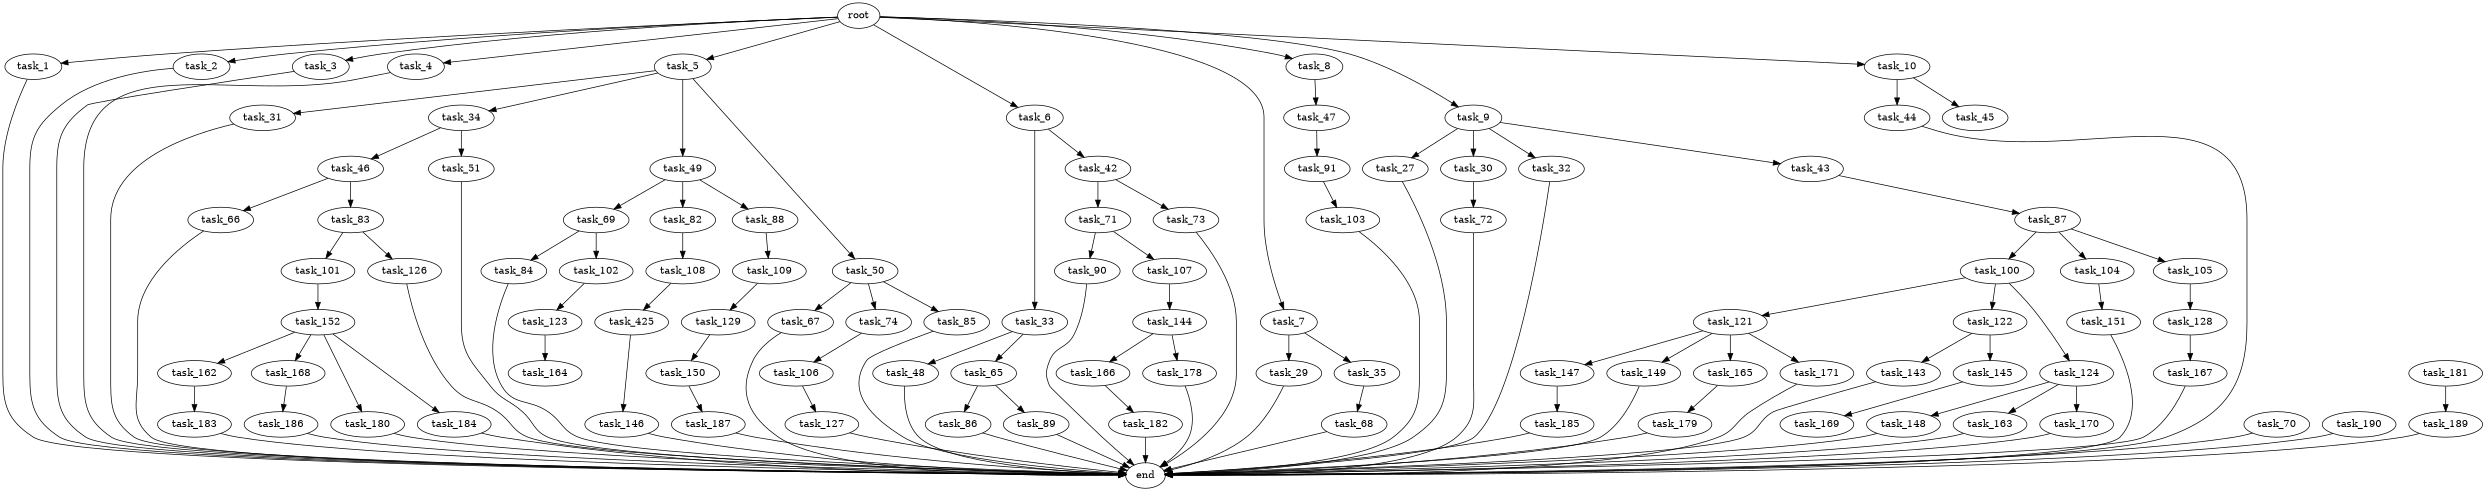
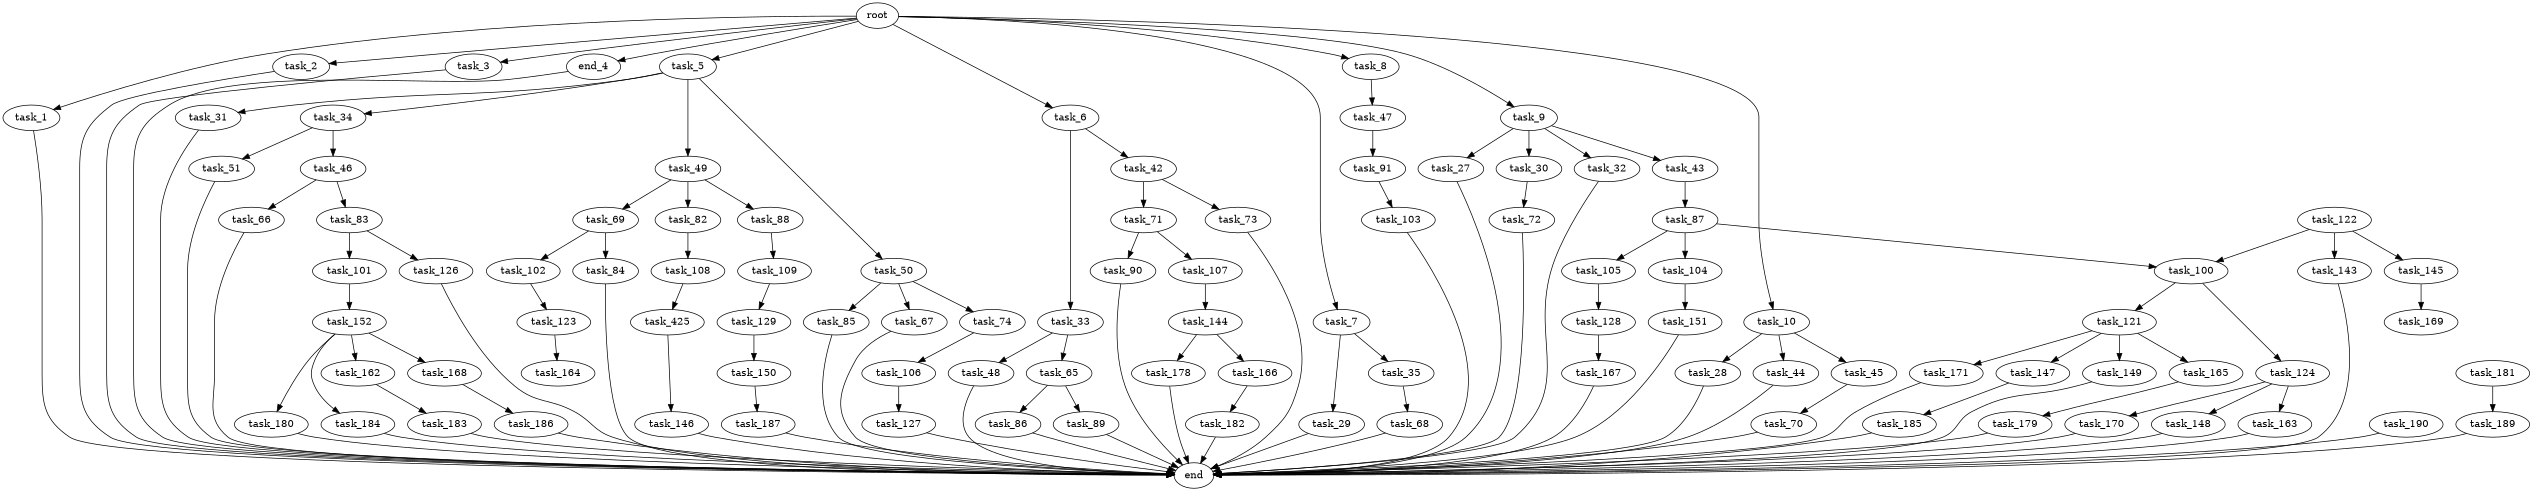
  digraph {
    root
    task_1
    task_2
    task_3
-   task_4
+   task_4 [label=end_4]
    task_5
    task_6
    task_7
    task_8
    task_9
    task_10
    end
    task_31
    task_34
    task_49
    task_50
    task_33
    task_42
    task_29
    task_35
    task_47
    task_27
    task_30
    task_32
    task_43
+   task_28
    task_44
    task_45
    task_46
    task_51
    task_69
    task_82
    task_88
    task_67
    task_74
    task_85
    task_48
    task_65
    task_71
    task_73
    task_68
    task_91
    task_72
    task_87
    task_70
    task_86
    task_89
    task_66
    task_83
    task_90
    task_107
    task_100
    task_104
    task_105
    task_101
    task_126
    task_103
    task_84
    task_102
    task_108
    task_109
    task_106
    task_123
    task_144
    task_127
    n66 [label=task_425]
    task_152
    task_121
    task_122
    task_124
    task_151
    task_128
    task_129
    task_147
    task_149
    task_165
    task_171
    task_143
    task_145
    task_148
    task_163
    task_170
    task_162
    task_168
    task_180
    task_184
    task_164
    task_167
    task_166
    task_178
    task_146
    task_150
    task_185
    task_179
    task_169
    task_187
    task_182
    task_183
    task_186
    task_190
    task_181
    task_189
    root -> task_1
    root -> task_2
    root -> task_3
    root -> task_4
    root -> task_5
    root -> task_6
    root -> task_7
    root -> task_8
    root -> task_9
    root -> task_10
    task_1 -> end
    task_2 -> end
    task_3 -> end
    task_4 -> end
    task_5 -> task_31
    task_5 -> task_34
    task_5 -> task_49
    task_5 -> task_50
    task_6 -> task_33
    task_6 -> task_42
    task_7 -> task_29
    task_7 -> task_35
    task_8 -> task_47
    task_9 -> task_27
    task_9 -> task_30
    task_9 -> task_32
    task_9 -> task_43
+   task_10 -> task_28
    task_10 -> task_44
    task_10 -> task_45
    task_31 -> end
    task_34 -> task_46
    task_34 -> task_51
    task_49 -> task_69
    task_49 -> task_82
    task_49 -> task_88
    task_50 -> task_67
    task_50 -> task_74
    task_50 -> task_85
    task_33 -> task_48
    task_33 -> task_65
    task_42 -> task_71
    task_42 -> task_73
    task_29 -> end
    task_35 -> task_68
    task_47 -> task_91
    task_27 -> end
    task_30 -> task_72
    task_32 -> end
    task_43 -> task_87
+   task_28 -> end
    task_44 -> end
+   task_45 -> task_70
    task_46 -> task_66
    task_46 -> task_83
    task_51 -> end
    task_69 -> task_84
    task_69 -> task_102
    task_82 -> task_108
    task_88 -> task_109
    task_67 -> end
    task_74 -> task_106
    task_85 -> end
    task_48 -> end
    task_65 -> task_86
    task_65 -> task_89
    task_71 -> task_90
    task_71 -> task_107
    task_73 -> end
    task_68 -> end
    task_91 -> task_103
    task_72 -> end
    task_87 -> task_100
    task_87 -> task_104
    task_87 -> task_105
    task_70 -> end
    task_86 -> end
    task_89 -> end
    task_66 -> end
    task_83 -> task_101
    task_83 -> task_126
    task_90 -> end
    task_107 -> task_144
    task_100 -> task_121
-   task_100 -> task_122
+   task_122 -> task_100
    task_100 -> task_124
    task_104 -> task_151
    task_105 -> task_128
    task_101 -> task_152
    task_126 -> end
    task_103 -> end
    task_84 -> end
    task_102 -> task_123
    task_108 -> n66
    task_109 -> task_129
    task_106 -> task_127
    task_123 -> task_164
    task_144 -> task_166
    task_144 -> task_178
    task_127 -> end
    n66 -> task_146
    task_152 -> task_162
    task_152 -> task_168
    task_152 -> task_180
    task_152 -> task_184
    task_121 -> task_147
    task_121 -> task_149
    task_121 -> task_165
    task_121 -> task_171
    task_122 -> task_143
    task_122 -> task_145
    task_124 -> task_148
    task_124 -> task_163
    task_124 -> task_170
    task_151 -> end
    task_128 -> task_167
    task_129 -> task_150
    task_147 -> task_185
    task_149 -> end
    task_165 -> task_179
    task_171 -> end
    task_143 -> end
    task_145 -> task_169
    task_148 -> end
    task_163 -> end
    task_170 -> end
    task_162 -> task_183
    task_168 -> task_186
    task_180 -> end
    task_184 -> end
    task_167 -> end
    task_166 -> task_182
    task_178 -> end
    task_146 -> end
    task_150 -> task_187
    task_185 -> end
    task_179 -> end
    task_187 -> end
    task_182 -> end
    task_183 -> end
    task_186 -> end
    task_190 -> end
    task_181 -> task_189
    task_189 -> end
  }
